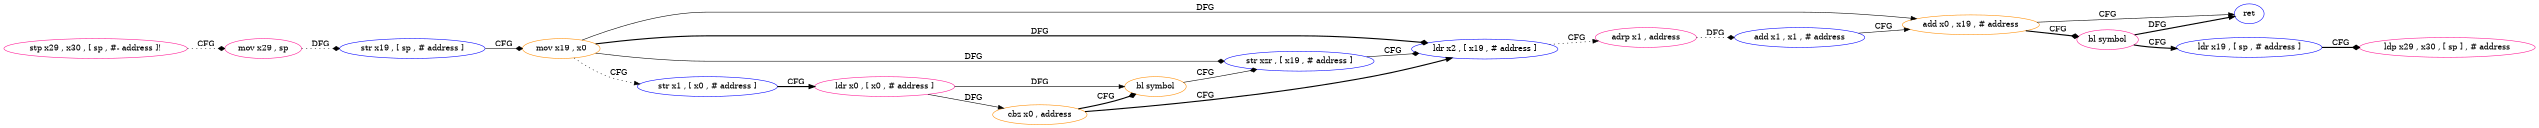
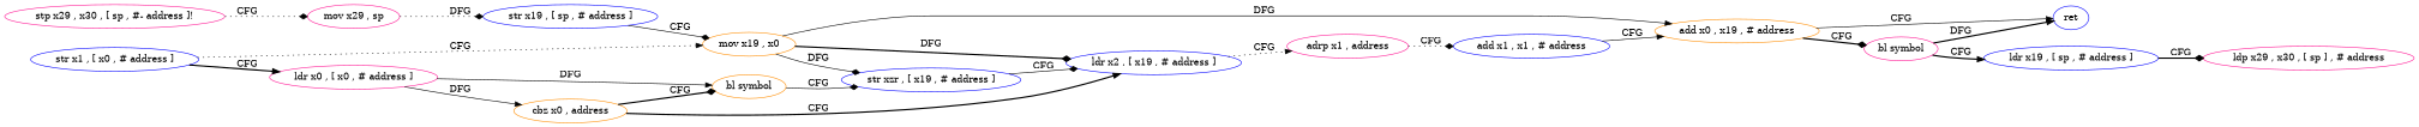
  digraph {
    rankdir=LR
    node [color=blue]
    edge [arrowhead=diamond style=solid]
    n1 [color=deeppink label="stp x29 , x30 , [ sp , #- address ]!"]
    n2 [color=deeppink label="mov x29 , sp"]
    n3 [label="str x19 , [ sp , # address ]"]
    n4 [color=darkorange label="mov x19 , x0"]
    n5 [label="str x1 , [ x0 , # address ]"]
    n6 [label="ldr x2 , [ x19 , # address ]"]
    n7 [color=darkorange label="add x0 , x19 , # address"]
    n8 [label="str xzr , [ x19 , # address ]"]
    n9 [color=deeppink label="ldr x0 , [ x0 , # address ]"]
    n10 [color=deeppink label="adrp x1 , address"]
    n11 [color=deeppink label="bl symbol"]
    n12 [label=ret]
    n13 [color=darkorange label="cbz x0 , address"]
    n14 [color=darkorange label="bl symbol"]
    n15 [label="add x1 , x1 , # address"]
    n16 [label="ldr x19 , [ sp , # address ]"]
    n17 [color=deeppink label="ldp x29 , x30 , [ sp ] , # address"]
    n1 -> n2 [label=CFG style=dotted]
    n2 -> n3 [label=DFG style=dotted]
    n3 -> n4 [label=CFG]
-   n4 -> n5 [arrowhead=normal label=CFG style=dotted]
+   n5 -> n4 [arrowhead=normal label=CFG style=dotted]
    n4 -> n6 [label=DFG style=bold]
    n4 -> n7 [arrowhead=normal label=DFG]
    n4 -> n8 [label=DFG]
    n5 -> n9 [arrowhead=normal label=CFG style=bold]
    n6 -> n10 [arrowhead=normal label=CFG style=dotted]
    n7 -> n11 [label=CFG style=bold]
    n7 -> n12 [arrowhead=normal label=CFG]
    n8 -> n6 [label=CFG]
    n9 -> n13 [arrowhead=normal label=DFG]
    n9 -> n14 [arrowhead=normal label=DFG]
-   n10 -> n15 [label=DFG style=dotted]
+   n10 -> n15 [label=CFG style=dotted]
    n11 -> n12 [arrowhead=normal label=DFG style=bold]
    n11 -> n16 [arrowhead=normal label=CFG style=bold]
    n13 -> n6 [arrowhead=normal label=CFG style=bold]
    n13 -> n14 [label=CFG style=bold]
    n14 -> n8 [label=CFG]
    n15 -> n7 [arrowhead=normal label=CFG]
    n16 -> n17 [label=CFG style=bold]
  }
